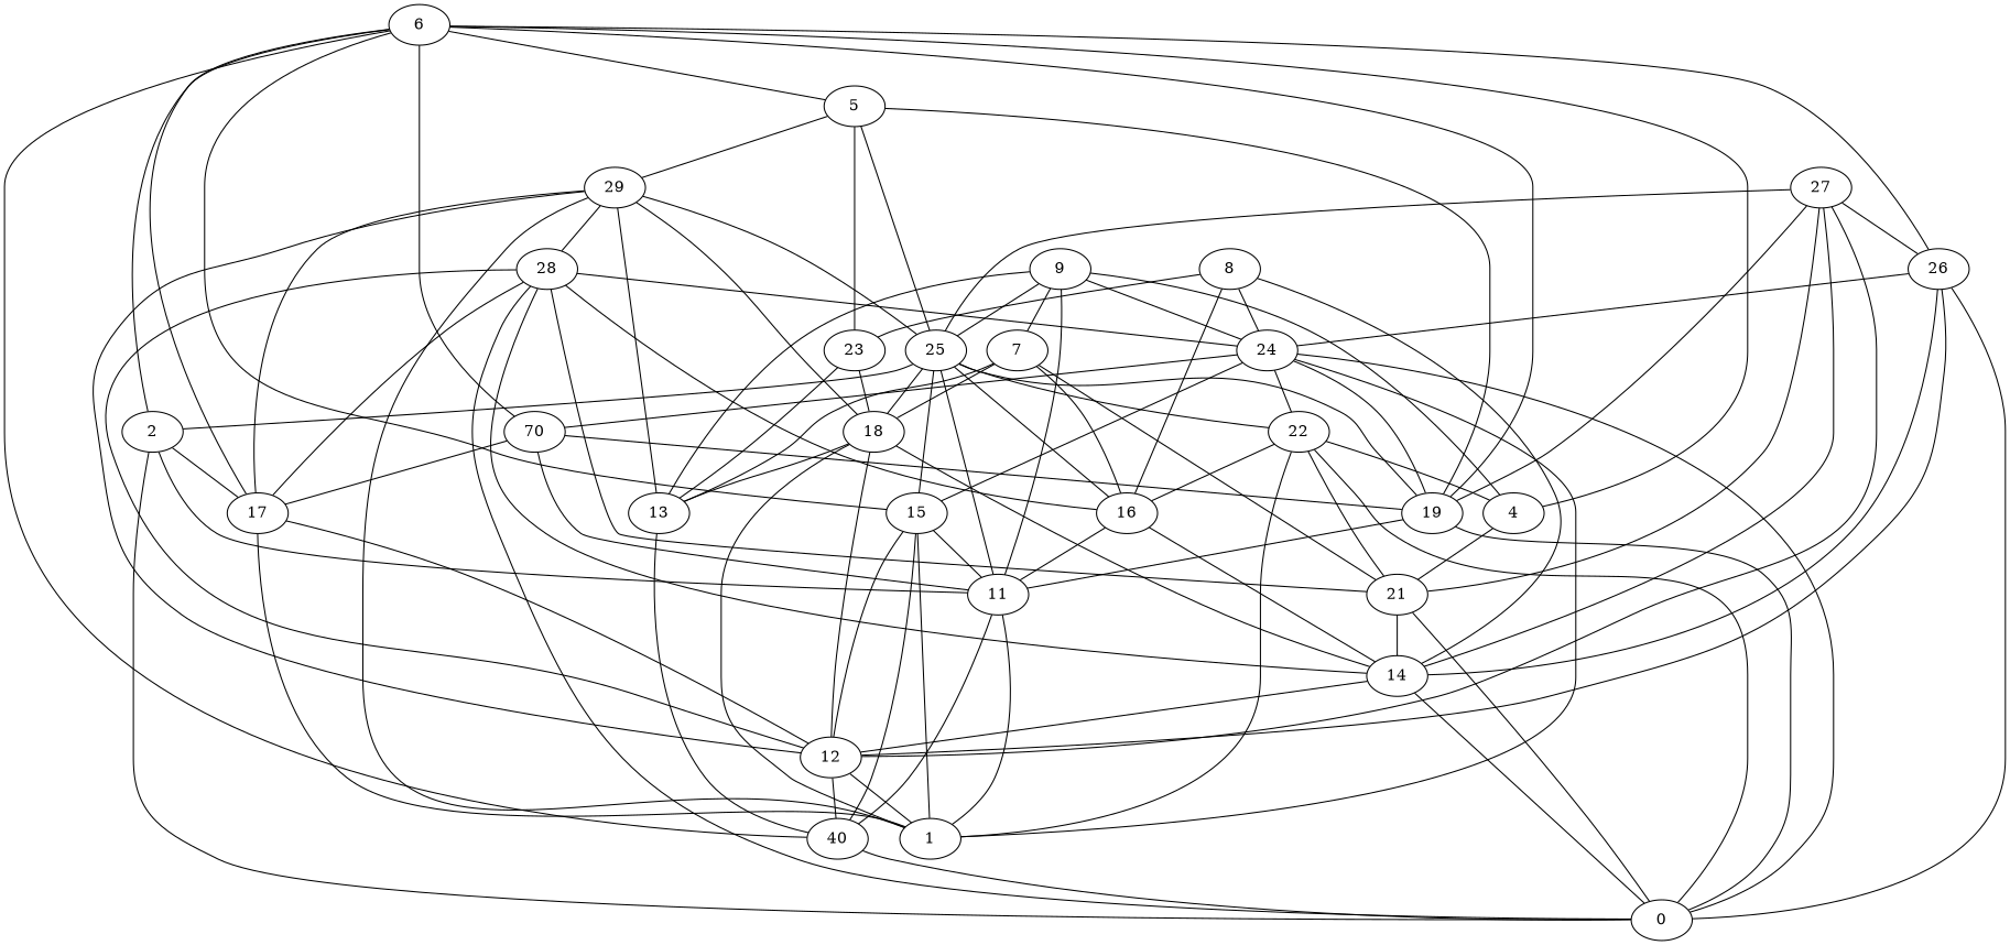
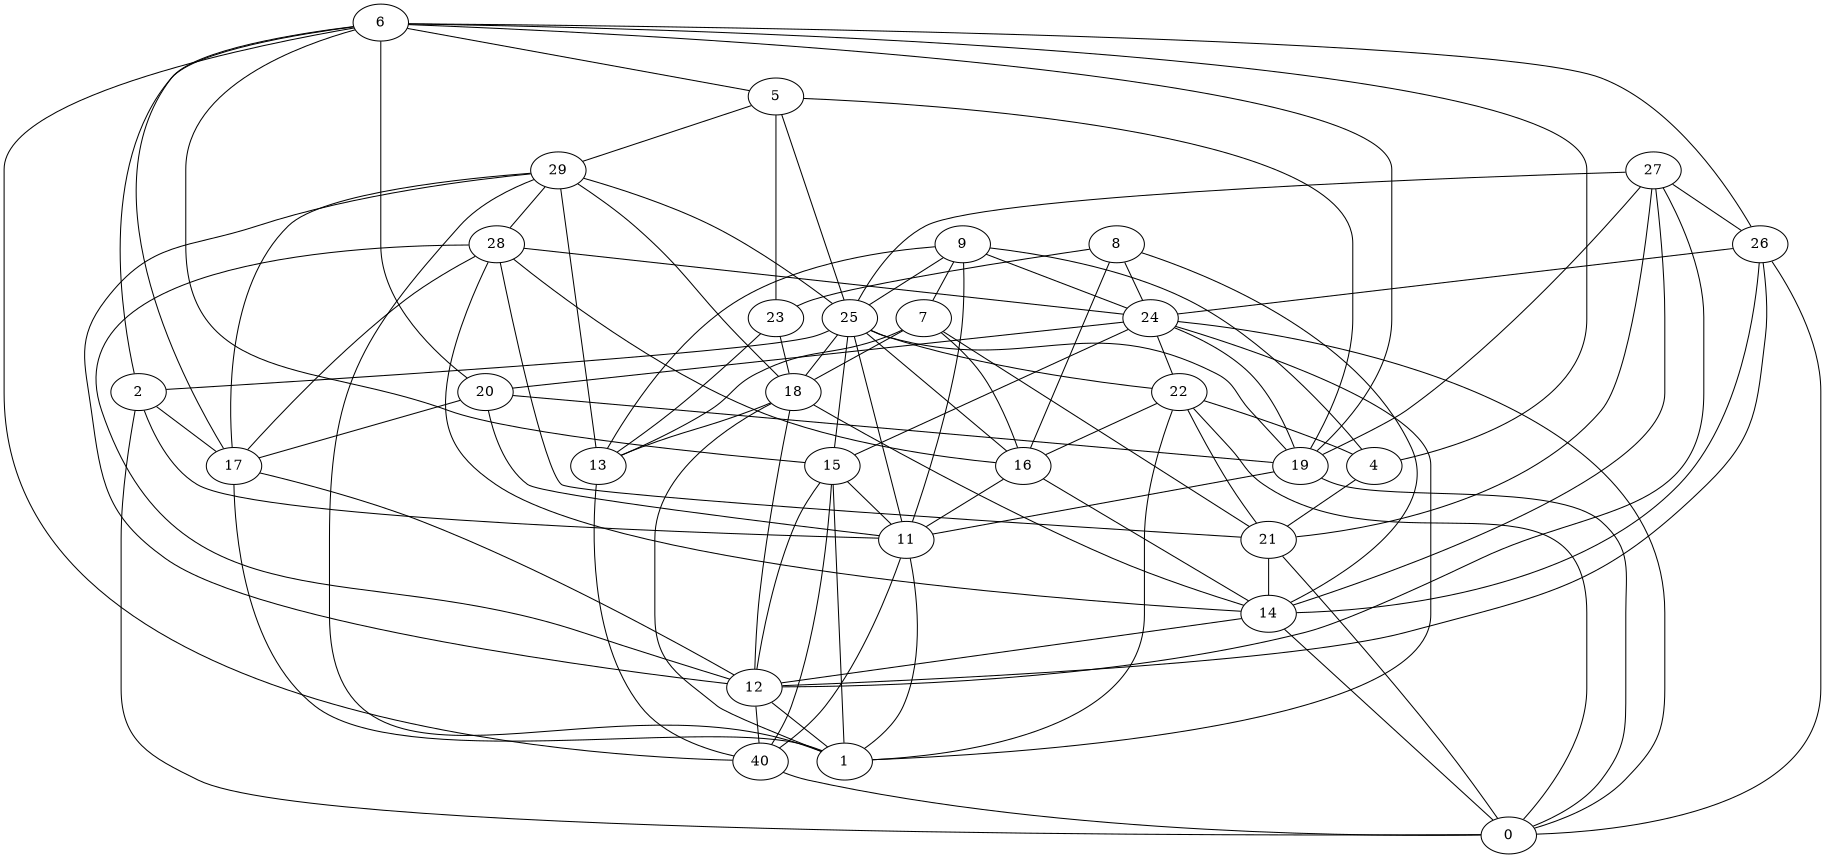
  digraph {
    edge [color=black dir=none]
    29
    13
    1
    25
    12
    18
    17
    28
    n9 [label=40]
    15
    11
    22
    16
    19
    2
    9
    24
    7
    4
    0
-   20 [label=70]
+   20
    21
    14
    26
    8
    23
    27
    6
    5
    subgraph sub_1 {
      29
      13
      1
      25
      12
      18
      17
      28
      n9
      15
      11
      22
      16
      19
      2
      9
      24
      7
      4
      0
      20
      21
      14
      26
      8
      23
      27
      6
      5
    }
    29 -> 13
    29 -> 1
    29 -> 25
    29 -> 12
    29 -> 18
    29 -> 17
    29 -> 28
    13 -> n9
    25 -> 18
    25 -> 15
    25 -> 11
    25 -> 22
    25 -> 16
    25 -> 19
    25 -> 2
    12 -> 1
    12 -> n9
    18 -> 13
    18 -> 1
    18 -> 12
    18 -> 14
    17 -> 1
    17 -> 12
    28 -> 12
    28 -> 17
    28 -> 16
    28 -> 24
-   28 -> 0
    28 -> 21
    28 -> 14
    n9 -> 0
    15 -> 1
    15 -> 12
    15 -> n9
    15 -> 11
    11 -> 1
    11 -> n9
    22 -> 1
    22 -> 16
    22 -> 4
    22 -> 0
    22 -> 21
    16 -> 11
    16 -> 14
    19 -> 11
    19 -> 0
    2 -> 17
    2 -> 11
    2 -> 0
    9 -> 13
    9 -> 25
    9 -> 11
    9 -> 24
    9 -> 7
    9 -> 4
    24 -> 1
    24 -> 15
    24 -> 22
    24 -> 19
    24 -> 0
    24 -> 20
    7 -> 13
    7 -> 18
    7 -> 16
    7 -> 21
    4 -> 21
    20 -> 17
    20 -> 11
    20 -> 19
    21 -> 0
    21 -> 14
    14 -> 12
    14 -> 0
    26 -> 12
    26 -> 24
    26 -> 0
    26 -> 14
    8 -> 16
    8 -> 24
    8 -> 14
    8 -> 23
    23 -> 13
    23 -> 18
    27 -> 25
    27 -> 12
    27 -> 19
    27 -> 21
    27 -> 14
    27 -> 26
    6 -> 17
    6 -> n9
    6 -> 15
    6 -> 19
    6 -> 2
    6 -> 4
    6 -> 20
    6 -> 26
    6 -> 5
    5 -> 29
    5 -> 25
    5 -> 19
    5 -> 23
  }
